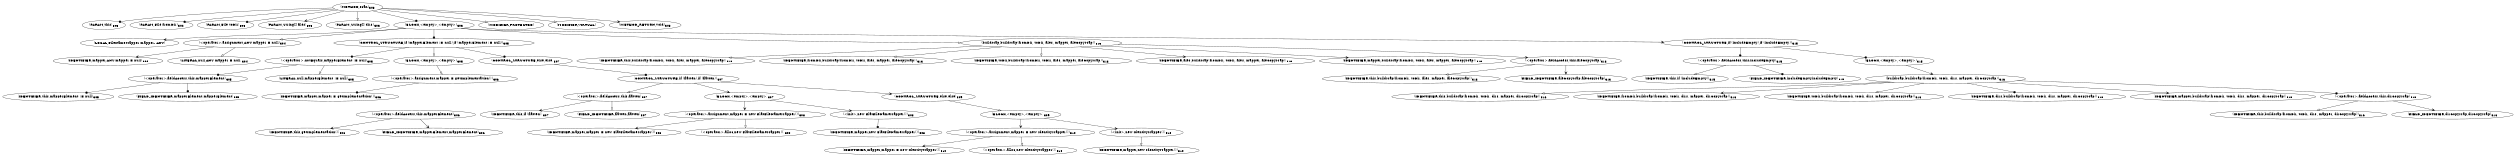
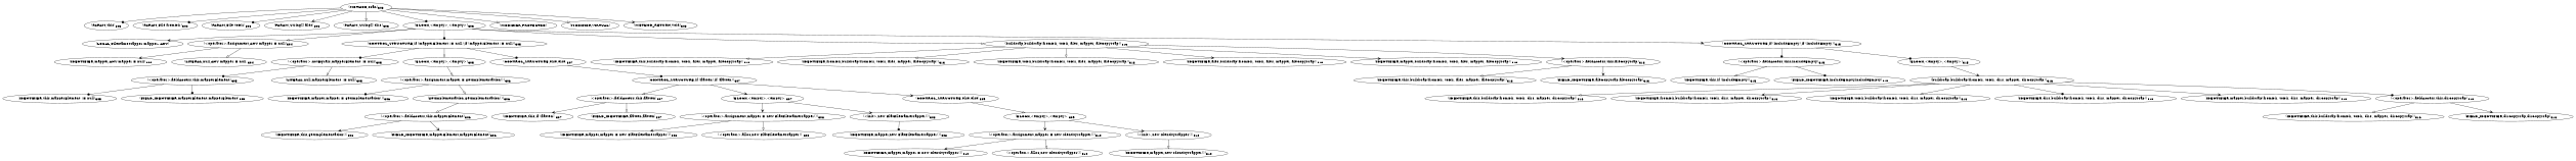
  digraph {
    edge [arrowhead=onormal]
    n1 [label=<(METHOD,scan)<SUB>303</SUB>>]
    n2 [label=<(PARAM,this)<SUB>303</SUB>>]
    n3 [label=<(PARAM,File fromDir)<SUB>302</SUB>>]
    n4 [label=<(PARAM,File toDir)<SUB>303</SUB>>]
    n5 [label=<(PARAM,String[] files)<SUB>303</SUB>>]
    n6 [label=<(PARAM,String[] dirs)<SUB>303</SUB>>]
    n7 [label=<(BLOCK,&lt;empty&gt;,&lt;empty&gt;)<SUB>303</SUB>>]
    n8 [label=<(MODIFIER,PROTECTED)>]
    n9 [label=<(MODIFIER,VIRTUAL)>]
    n10 [label=<(METHOD_RETURN,void)<SUB>303</SUB>>]
    n11 [label=<(LOCAL,FileNameMapper mapper: ANY)>]
    n12 [label=<(&lt;operator&gt;.assignment,ANY mapper = null)<SUB>304</SUB>>]
    n13 [label=<(CONTROL_STRUCTURE,if (mapperElement != null),if (mapperElement != null))<SUB>305</SUB>>]
    n14 [label=<(buildMap,buildMap(fromDir, toDir, files, mapper, fileCopyMap))<SUB>313</SUB>>]
    n15 [label=<(CONTROL_STRUCTURE,if (includeEmpty),if (includeEmpty))<SUB>315</SUB>>]
    n16 [label=<(IDENTIFIER,mapper,ANY mapper = null)<SUB>304</SUB>>]
    n17 [label=<(LITERAL,null,ANY mapper = null)<SUB>304</SUB>>]
    n18 [label=<(&lt;operator&gt;.notEquals,mapperElement != null)<SUB>305</SUB>>]
    n19 [label=<(BLOCK,&lt;empty&gt;,&lt;empty&gt;)<SUB>305</SUB>>]
    n20 [label=<(CONTROL_STRUCTURE,else,else)<SUB>307</SUB>>]
    n21 [label=<(IDENTIFIER,this,buildMap(fromDir, toDir, files, mapper, fileCopyMap))<SUB>313</SUB>>]
    n22 [label=<(IDENTIFIER,fromDir,buildMap(fromDir, toDir, files, mapper, fileCopyMap))<SUB>313</SUB>>]
    n23 [label=<(IDENTIFIER,toDir,buildMap(fromDir, toDir, files, mapper, fileCopyMap))<SUB>313</SUB>>]
    n24 [label=<(IDENTIFIER,files,buildMap(fromDir, toDir, files, mapper, fileCopyMap))<SUB>313</SUB>>]
    n25 [label=<(IDENTIFIER,mapper,buildMap(fromDir, toDir, files, mapper, fileCopyMap))<SUB>313</SUB>>]
    n26 [label=<(&lt;operator&gt;.fieldAccess,this.fileCopyMap)<SUB>313</SUB>>]
    n27 [label=<(&lt;operator&gt;.fieldAccess,this.includeEmpty)<SUB>315</SUB>>]
    n28 [label=<(BLOCK,&lt;empty&gt;,&lt;empty&gt;)<SUB>315</SUB>>]
    n29 [label=<(&lt;operator&gt;.fieldAccess,this.mapperElement)<SUB>305</SUB>>]
    n30 [label=<(LITERAL,null,mapperElement != null)<SUB>305</SUB>>]
    n31 [label=<(&lt;operator&gt;.assignment,mapper = getImplementation())<SUB>306</SUB>>]
    n32 [label=<(CONTROL_STRUCTURE,if (flatten),if (flatten))<SUB>307</SUB>>]
    n33 [label=<(IDENTIFIER,this,mapperElement != null)<SUB>305</SUB>>]
    n34 [label=<(FIELD_IDENTIFIER,mapperElement,mapperElement)<SUB>305</SUB>>]
    n35 [label=<(IDENTIFIER,mapper,mapper = getImplementation())<SUB>306</SUB>>]
+   n36 [label=<(getImplementation,getImplementation())<SUB>306</SUB>>]
    n37 [label=<(&lt;operator&gt;.fieldAccess,this.mapperElement)<SUB>306</SUB>>]
    n38 [label=<(IDENTIFIER,this,getImplementation())<SUB>306</SUB>>]
    n39 [label=<(FIELD_IDENTIFIER,mapperElement,mapperElement)<SUB>306</SUB>>]
    n40 [label=<(&lt;operator&gt;.fieldAccess,this.flatten)<SUB>307</SUB>>]
    n41 [label=<(BLOCK,&lt;empty&gt;,&lt;empty&gt;)<SUB>307</SUB>>]
    n42 [label=<(CONTROL_STRUCTURE,else,else)<SUB>309</SUB>>]
    n43 [label=<(IDENTIFIER,this,if (flatten))<SUB>307</SUB>>]
    n44 [label=<(FIELD_IDENTIFIER,flatten,flatten)<SUB>307</SUB>>]
    n45 [label=<(&lt;operator&gt;.assignment,mapper = new FlatFileNameMapper())<SUB>308</SUB>>]
    n46 [label=<(&lt;init&gt;,new FlatFileNameMapper())<SUB>308</SUB>>]
    n47 [label=<(BLOCK,&lt;empty&gt;,&lt;empty&gt;)<SUB>309</SUB>>]
    n48 [label=<(IDENTIFIER,mapper,mapper = new FlatFileNameMapper())<SUB>308</SUB>>]
    n49 [label=<(&lt;operator&gt;.alloc,new FlatFileNameMapper())<SUB>308</SUB>>]
    n50 [label=<(IDENTIFIER,mapper,new FlatFileNameMapper())<SUB>308</SUB>>]
    n51 [label=<(&lt;operator&gt;.assignment,mapper = new IdentityMapper())<SUB>310</SUB>>]
    n52 [label=<(&lt;init&gt;,new IdentityMapper())<SUB>310</SUB>>]
    n53 [label=<(IDENTIFIER,mapper,mapper = new IdentityMapper())<SUB>310</SUB>>]
    n54 [label=<(&lt;operator&gt;.alloc,new IdentityMapper())<SUB>310</SUB>>]
    n55 [label=<(IDENTIFIER,mapper,new IdentityMapper())<SUB>310</SUB>>]
    n56 [label=<(IDENTIFIER,this,buildMap(fromDir, toDir, files, mapper, fileCopyMap))<SUB>313</SUB>>]
    n57 [label=<(FIELD_IDENTIFIER,fileCopyMap,fileCopyMap)<SUB>313</SUB>>]
    n58 [label=<(IDENTIFIER,this,if (includeEmpty))<SUB>315</SUB>>]
    n59 [label=<(FIELD_IDENTIFIER,includeEmpty,includeEmpty)<SUB>315</SUB>>]
    n60 [label=<(buildMap,buildMap(fromDir, toDir, dirs, mapper, dirCopyMap))<SUB>316</SUB>>]
    n61 [label=<(IDENTIFIER,this,buildMap(fromDir, toDir, dirs, mapper, dirCopyMap))<SUB>316</SUB>>]
    n62 [label=<(IDENTIFIER,fromDir,buildMap(fromDir, toDir, dirs, mapper, dirCopyMap))<SUB>316</SUB>>]
    n63 [label=<(IDENTIFIER,toDir,buildMap(fromDir, toDir, dirs, mapper, dirCopyMap))<SUB>316</SUB>>]
    n64 [label=<(IDENTIFIER,dirs,buildMap(fromDir, toDir, dirs, mapper, dirCopyMap))<SUB>316</SUB>>]
    n65 [label=<(IDENTIFIER,mapper,buildMap(fromDir, toDir, dirs, mapper, dirCopyMap))<SUB>316</SUB>>]
    n66 [label=<(&lt;operator&gt;.fieldAccess,this.dirCopyMap)<SUB>316</SUB>>]
    n67 [label=<(IDENTIFIER,this,buildMap(fromDir, toDir, dirs, mapper, dirCopyMap))<SUB>316</SUB>>]
    n68 [label=<(FIELD_IDENTIFIER,dirCopyMap,dirCopyMap)<SUB>316</SUB>>]
    n1 -> n2 [arrowhead=dot]
    n1 -> n3 [arrowhead=dot]
    n1 -> n4 [arrowhead=dot]
    n1 -> n5 [arrowhead=vee]
    n1 -> n6
    n1 -> n7 [arrowhead=dot]
    n1 -> n8
    n1 -> n9
    n1 -> n10 [arrowhead=vee]
    n7 -> n11 [arrowhead=vee]
    n7 -> n12
    n7 -> n13 [arrowhead=dot]
    n7 -> n14
    n7 -> n15 [arrowhead=vee]
    n12 -> n16 [arrowhead=vee]
    n12 -> n17
    n13 -> n18 [arrowhead=dot]
    n13 -> n19
    n13 -> n20 [arrowhead=dot]
    n14 -> n21
    n14 -> n22
    n14 -> n23
    n14 -> n24 [arrowhead=vee]
    n14 -> n25 [arrowhead=vee]
    n14 -> n26 [arrowhead=vee]
    n15 -> n27 [arrowhead=dot]
    n15 -> n28 [arrowhead=dot]
    n18 -> n29 [arrowhead=dot]
    n18 -> n30
    n19 -> n31
    n20 -> n32 [arrowhead=dot]
    n26 -> n56
    n26 -> n57 [arrowhead=vee]
    n27 -> n58
    n27 -> n59 [arrowhead=dot]
    n28 -> n60 [arrowhead=vee]
    n29 -> n33 [arrowhead=dot]
    n29 -> n34 [arrowhead=dot]
    n31 -> n35 [arrowhead=dot]
+   n31 -> n36
    n32 -> n40
    n32 -> n41 [arrowhead=vee]
    n32 -> n42 [arrowhead=vee]
+   n36 -> n37
    n37 -> n38 [arrowhead=vee]
    n37 -> n39 [arrowhead=vee]
    n40 -> n43 [arrowhead=vee]
    n40 -> n44
    n41 -> n45 [arrowhead=vee]
    n41 -> n46 [arrowhead=vee]
    n42 -> n47
    n45 -> n48 [arrowhead=vee]
    n45 -> n49
    n46 -> n50 [arrowhead=dot]
    n47 -> n51 [arrowhead=vee]
    n47 -> n52 [arrowhead=vee]
    n51 -> n53 [arrowhead=vee]
    n51 -> n54
    n52 -> n55
    n60 -> n61
    n60 -> n62 [arrowhead=vee]
    n60 -> n63
    n60 -> n64 [arrowhead=dot]
    n60 -> n65 [arrowhead=vee]
    n60 -> n66 [arrowhead=dot]
    n66 -> n67
    n66 -> n68 [arrowhead=vee]
  }
